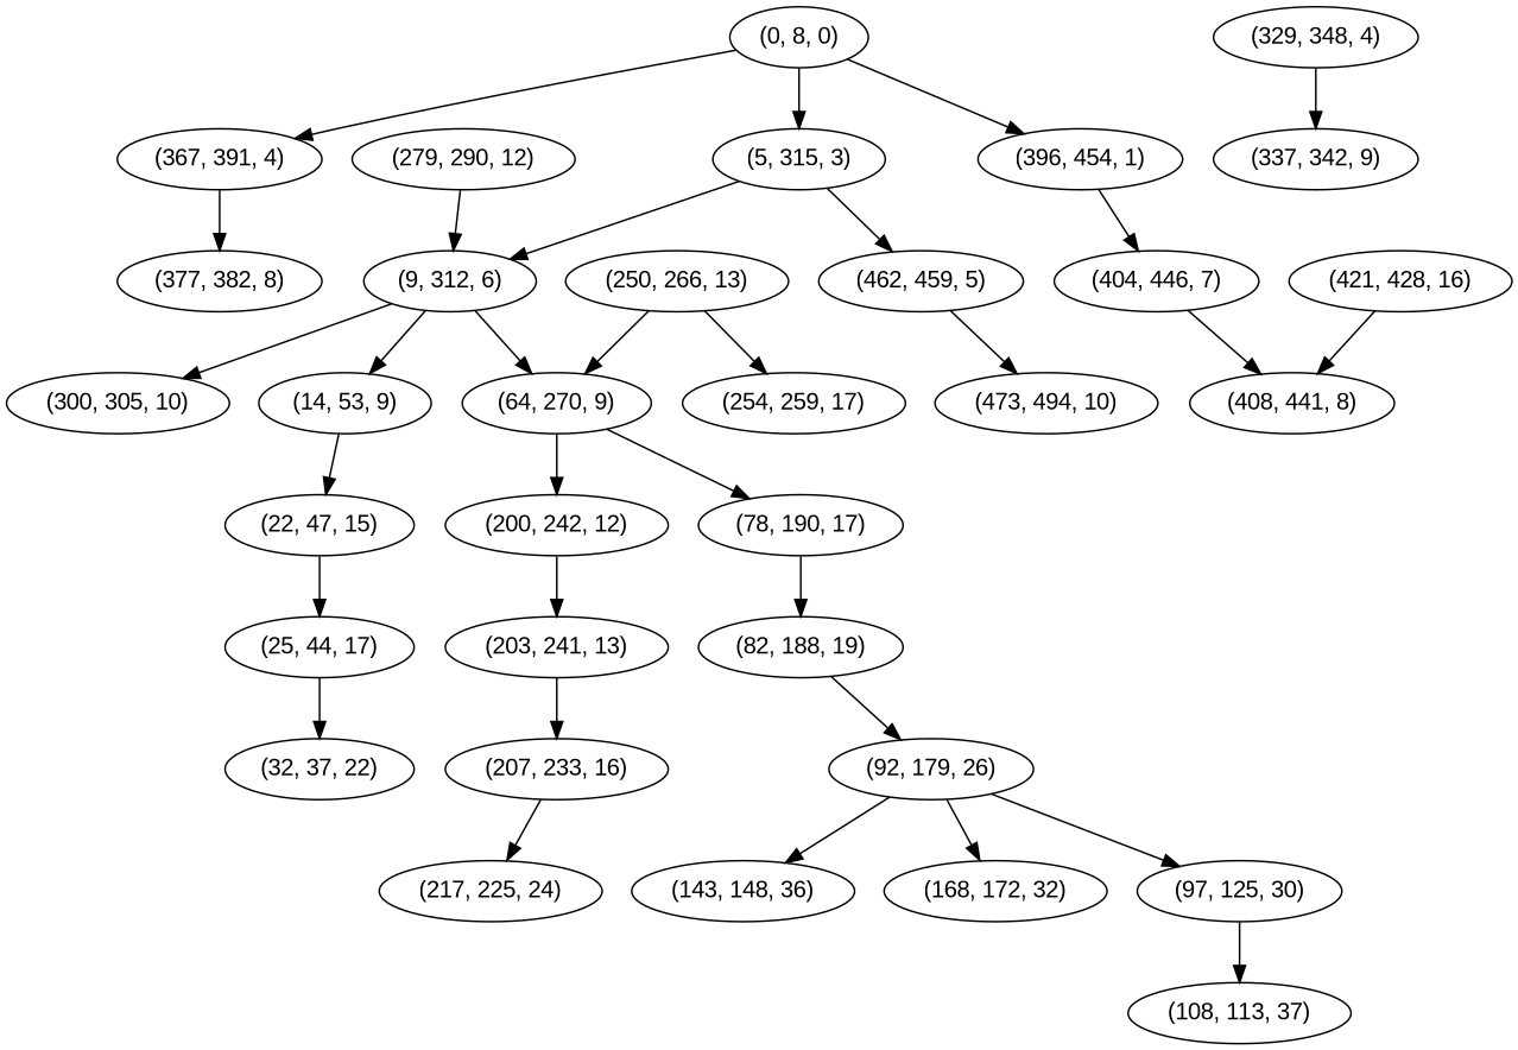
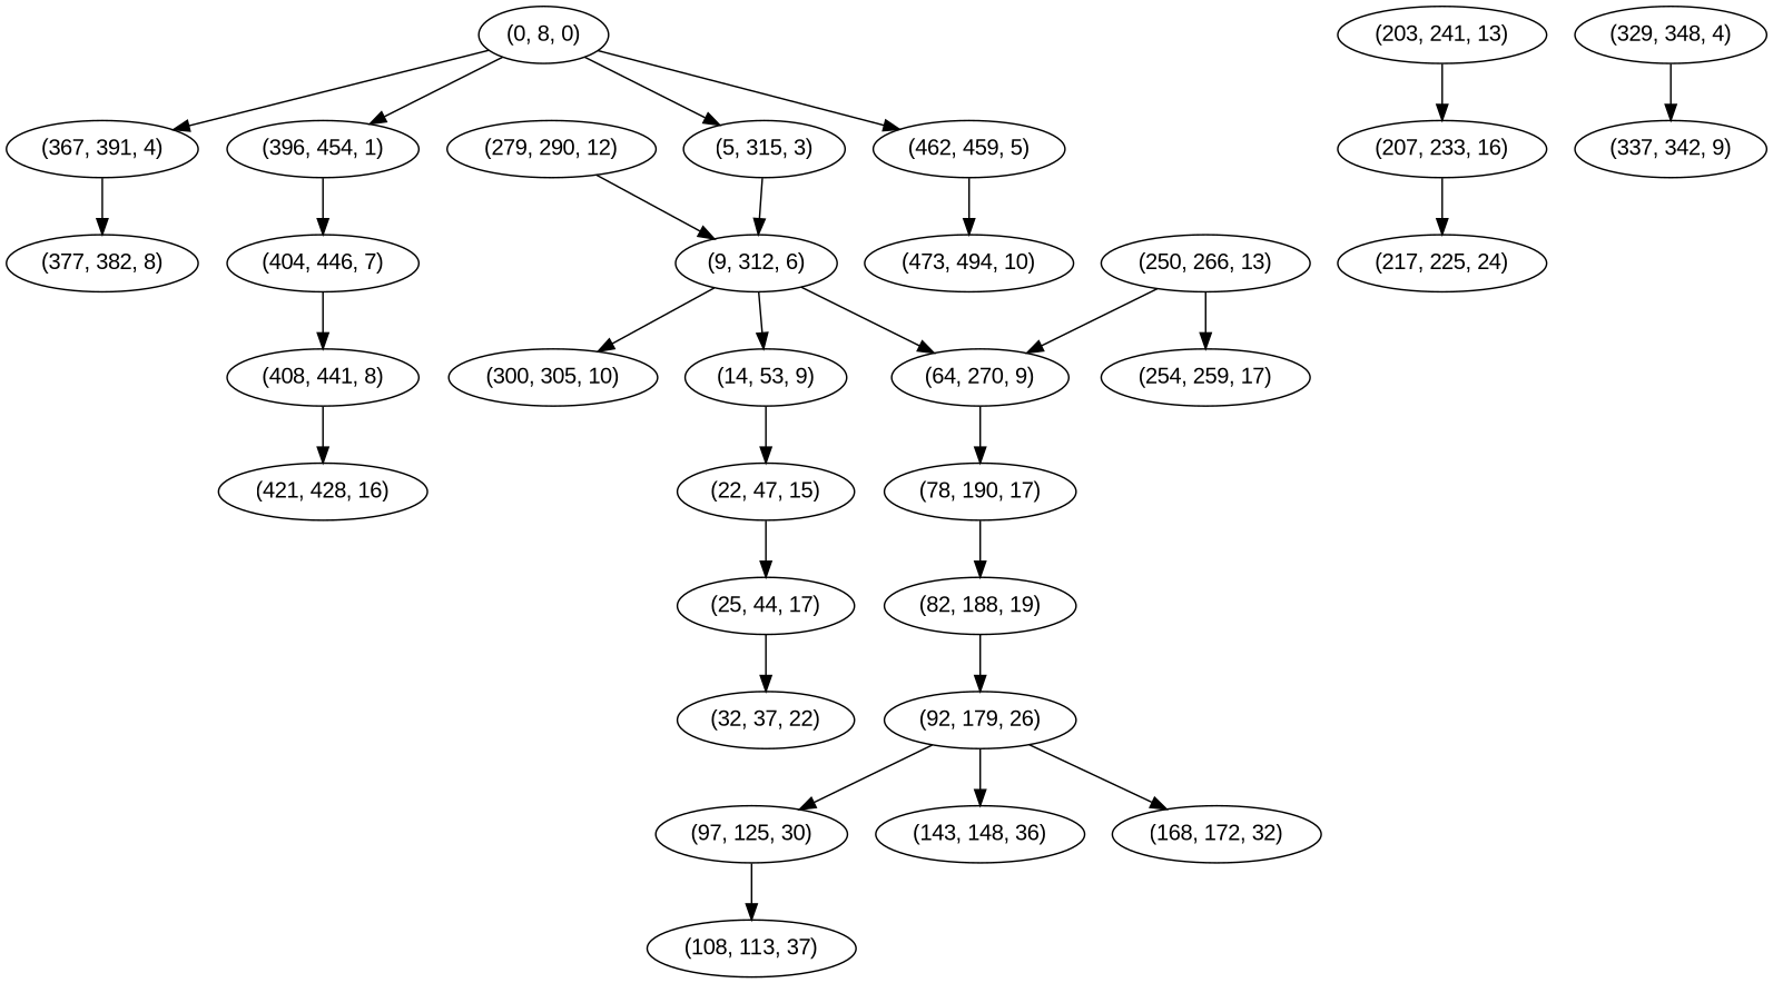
  digraph {
    fontname="Liberation Sans"
    node [fontname="Liberation Sans"]
    edge [fontname="Liberation Sans"]
    n1 [label="(0, 8, 0)"]
    "(5, 315, 3)"
    "(367, 391, 4)"
    "(396, 454, 1)"
    n5 [label="(462, 459, 5)"]
    "(9, 312, 6)"
    "(377, 382, 8)"
    "(404, 446, 7)"
    "(473, 494, 10)"
    "(14, 53, 9)"
    "(64, 270, 9)"
    "(300, 305, 10)"
    "(22, 47, 15)"
    "(78, 190, 17)"
-   "(200, 242, 12)"
    "(279, 290, 12)"
    "(25, 44, 17)"
    "(32, 37, 22)"
    "(82, 188, 19)"
    "(203, 241, 13)"
    "(250, 266, 13)"
    "(254, 259, 17)"
    "(92, 179, 26)"
    "(97, 125, 30)"
    "(143, 148, 36)"
    "(168, 172, 32)"
    "(108, 113, 37)"
    "(207, 233, 16)"
    "(217, 225, 24)"
    "(329, 348, 4)"
    "(337, 342, 9)"
    "(408, 441, 8)"
    "(421, 428, 16)"
    n1 -> "(5, 315, 3)"
    n1 -> "(367, 391, 4)"
    n1 -> "(396, 454, 1)"
-   "(5, 315, 3)" -> n5
+   n1 -> n5
    "(5, 315, 3)" -> "(9, 312, 6)"
    "(367, 391, 4)" -> "(377, 382, 8)"
    "(396, 454, 1)" -> "(404, 446, 7)"
    n5 -> "(473, 494, 10)"
    "(9, 312, 6)" -> "(14, 53, 9)"
    "(9, 312, 6)" -> "(64, 270, 9)"
    "(9, 312, 6)" -> "(300, 305, 10)"
    "(404, 446, 7)" -> "(408, 441, 8)"
    "(14, 53, 9)" -> "(22, 47, 15)"
    "(64, 270, 9)" -> "(78, 190, 17)"
-   "(64, 270, 9)" -> "(200, 242, 12)"
    "(22, 47, 15)" -> "(25, 44, 17)"
    "(78, 190, 17)" -> "(82, 188, 19)"
-   "(200, 242, 12)" -> "(203, 241, 13)"
    "(279, 290, 12)" -> "(9, 312, 6)"
    "(25, 44, 17)" -> "(32, 37, 22)"
    "(82, 188, 19)" -> "(92, 179, 26)"
    "(203, 241, 13)" -> "(207, 233, 16)"
    "(250, 266, 13)" -> "(64, 270, 9)"
    "(250, 266, 13)" -> "(254, 259, 17)"
    "(92, 179, 26)" -> "(97, 125, 30)"
    "(92, 179, 26)" -> "(143, 148, 36)"
    "(92, 179, 26)" -> "(168, 172, 32)"
    "(97, 125, 30)" -> "(108, 113, 37)"
    "(207, 233, 16)" -> "(217, 225, 24)"
    "(329, 348, 4)" -> "(337, 342, 9)"
-   "(421, 428, 16)" -> "(408, 441, 8)"
+   "(408, 441, 8)" -> "(421, 428, 16)"
  }
